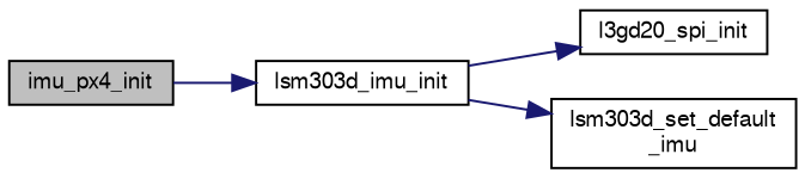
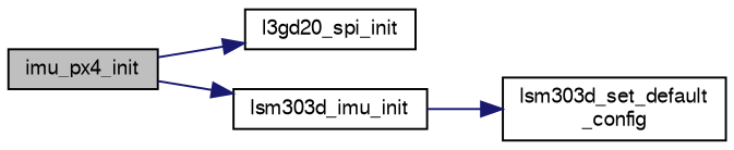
  digraph {
    rankdir=LR
    node [color=black fillcolor=white fontname=FreeSans fontsize=10 shape=record style=filled]
    edge [color=midnightblue fontname=FreeSans fontsize=10 labelfontname=FreeSans labelfontsize=10 style=solid]
    n1 [fillcolor=grey75 fontcolor=black height=0.2 label=imu_px4_init width=0.4]
    n2 [height=0.2 label=l3gd20_spi_init width=0.4]
    n3 [height=0.2 label=lsm303d_imu_init width=0.4]
-   n4 [height=0.2 label="lsm303d_set_default\l_imu" width=0.4]
-   n3 -> n2
+   n4 [height=0.2 label="lsm303d_set_default\l_config" width=0.4]
+   n1 -> n2
    n1 -> n3
    n3 -> n4
  }
